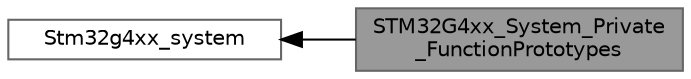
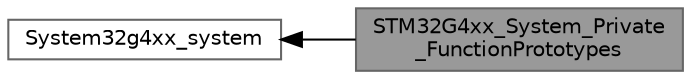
  digraph {
    rankdir=LR
    node [fontname=Helvetica fontsize=10 shape=box style=filled]
    n1 [color=gray40 fillcolor=grey60 fontcolor=black height=0.2 label="STM32G4xx_System_Private\l_FunctionPrototypes" width=0.4]
-   n2 [color=grey40 fillcolor=white height=0.2 label=Stm32g4xx_system width=0.4]
+   n2 [color=grey40 fillcolor=white height=0.2 label=System32g4xx_system width=0.4]
    n2 -> n1 [dir=back fontname=Helvetica fontsize=10 labelfontname=Helvetica labelfontsize=10 shape=plaintext style=solid]
  }
